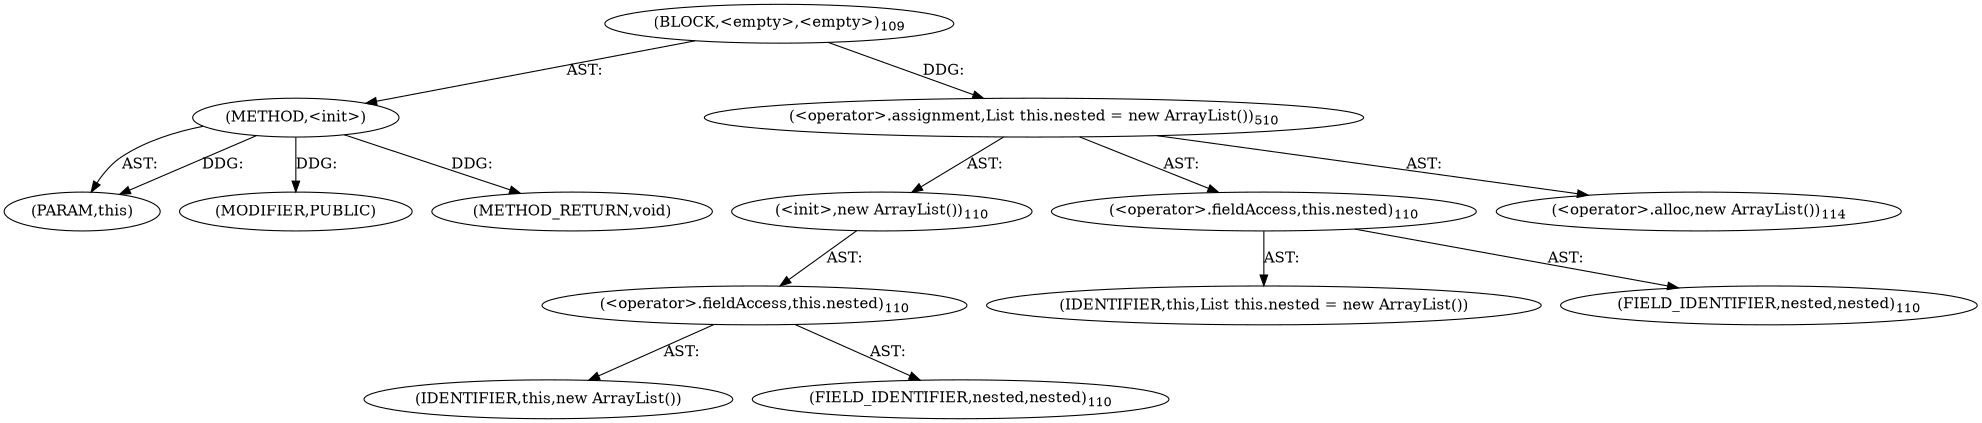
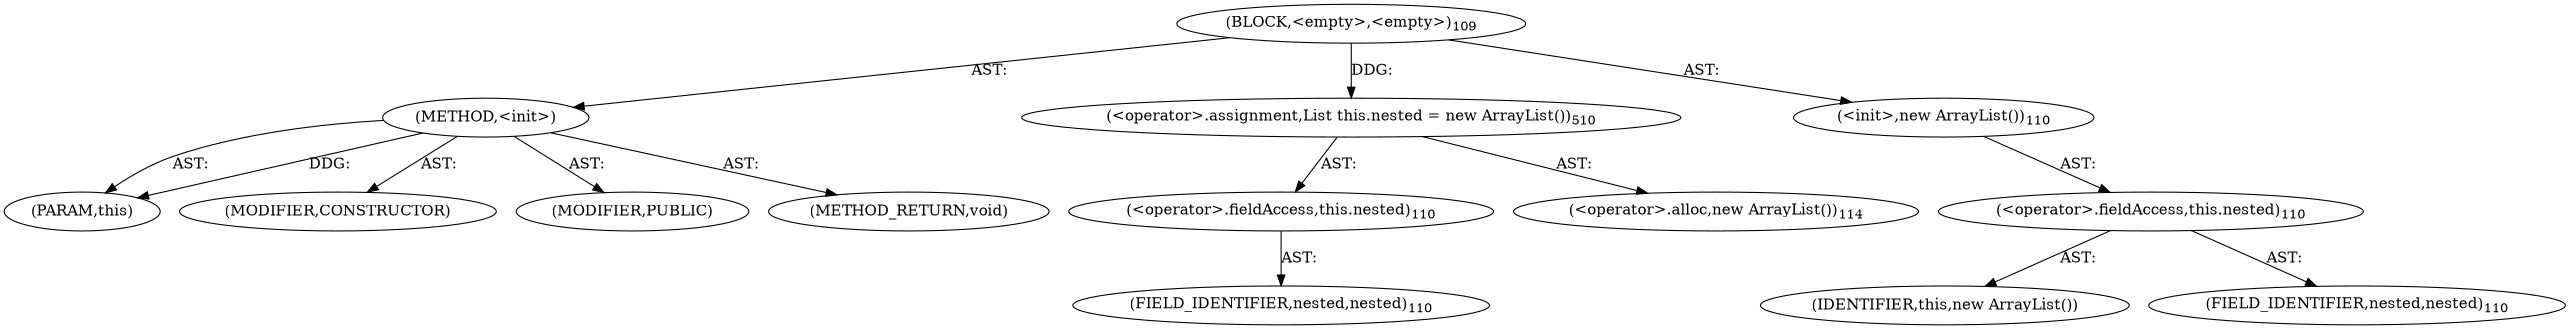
  digraph {
    n1 [label=<(METHOD,&lt;init&gt;)>]
    n2 [label=<(PARAM,this)>]
+   n3 [label=<(MODIFIER,CONSTRUCTOR)>]
    n4 [label=<(MODIFIER,PUBLIC)>]
    n5 [label=<(METHOD_RETURN,void)>]
    n6 [label=<(BLOCK,&lt;empty&gt;,&lt;empty&gt;)<SUB>109</SUB>>]
    n7 [label=<(&lt;operator&gt;.assignment,List this.nested = new ArrayList())<SUB>510</SUB>>]
    n8 [label=<(&lt;init&gt;,new ArrayList())<SUB>110</SUB>>]
    n9 [label=<(&lt;operator&gt;.fieldAccess,this.nested)<SUB>110</SUB>>]
    n10 [label=<(&lt;operator&gt;.alloc,new ArrayList())<SUB>114</SUB>>]
    n11 [label=<(&lt;operator&gt;.fieldAccess,this.nested)<SUB>110</SUB>>]
-   n12 [label=<(IDENTIFIER,this,List this.nested = new ArrayList())>]
    n13 [label=<(FIELD_IDENTIFIER,nested,nested)<SUB>110</SUB>>]
    n14 [label=<(IDENTIFIER,this,new ArrayList())>]
    n15 [label=<(FIELD_IDENTIFIER,nested,nested)<SUB>110</SUB>>]
    n1 -> n2 [label="AST: "]
    n1 -> n2 [label="DDG: "]
-   n1 -> n4 [label="DDG: "]
-   n1 -> n5 [label="DDG: "]
+   n1 -> n3 [label="AST: "]
+   n1 -> n4 [label="AST: "]
+   n1 -> n5 [label="AST: "]
    n6 -> n1 [label="AST: "]
    n6 -> n7 [label="DDG: "]
-   n7 -> n8 [label="AST: "]
+   n6 -> n8 [label="AST: "]
    n7 -> n9 [label="AST: "]
    n7 -> n10 [label="AST: "]
    n8 -> n11 [label="AST: "]
-   n9 -> n12 [label="AST: "]
    n9 -> n13 [label="AST: "]
    n11 -> n14 [label="AST: "]
    n11 -> n15 [label="AST: "]
  }
